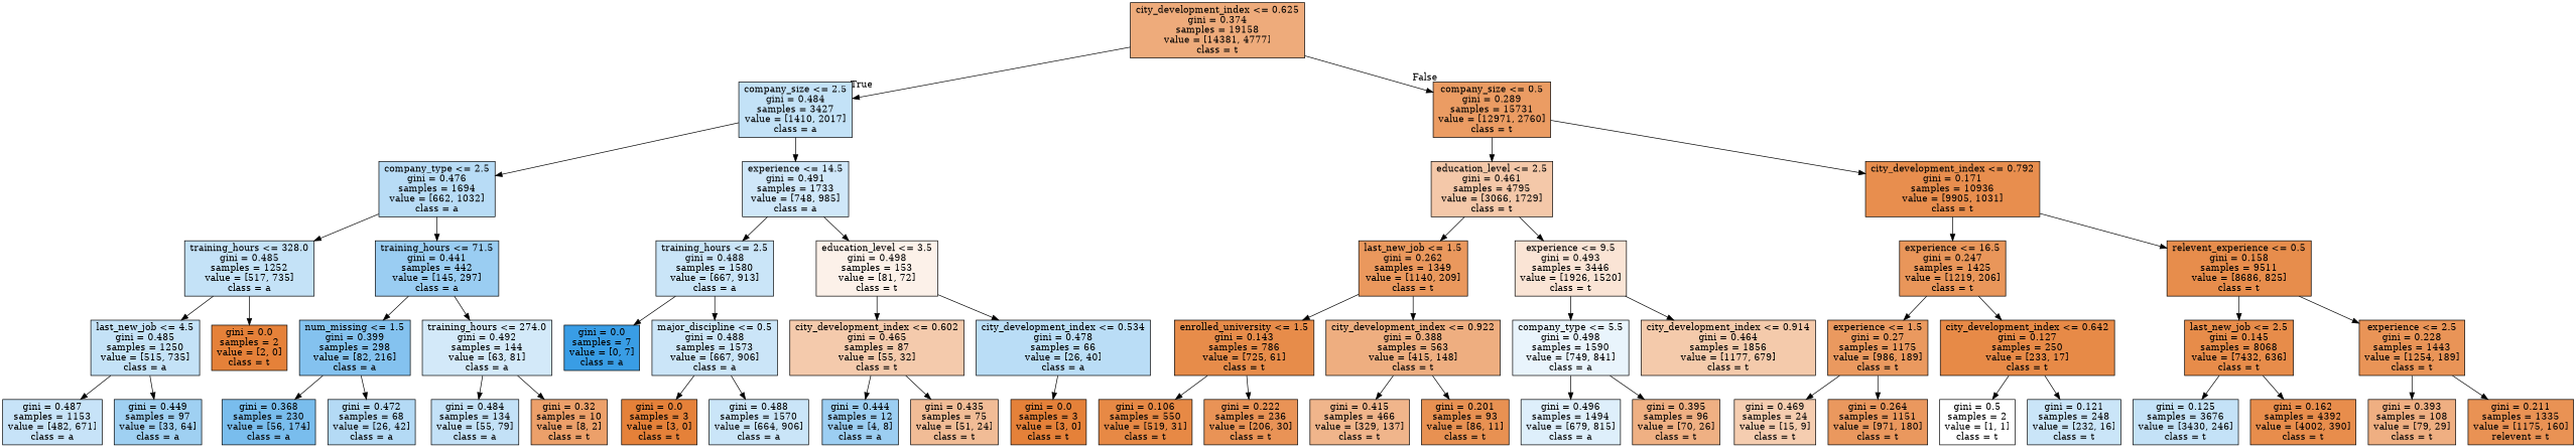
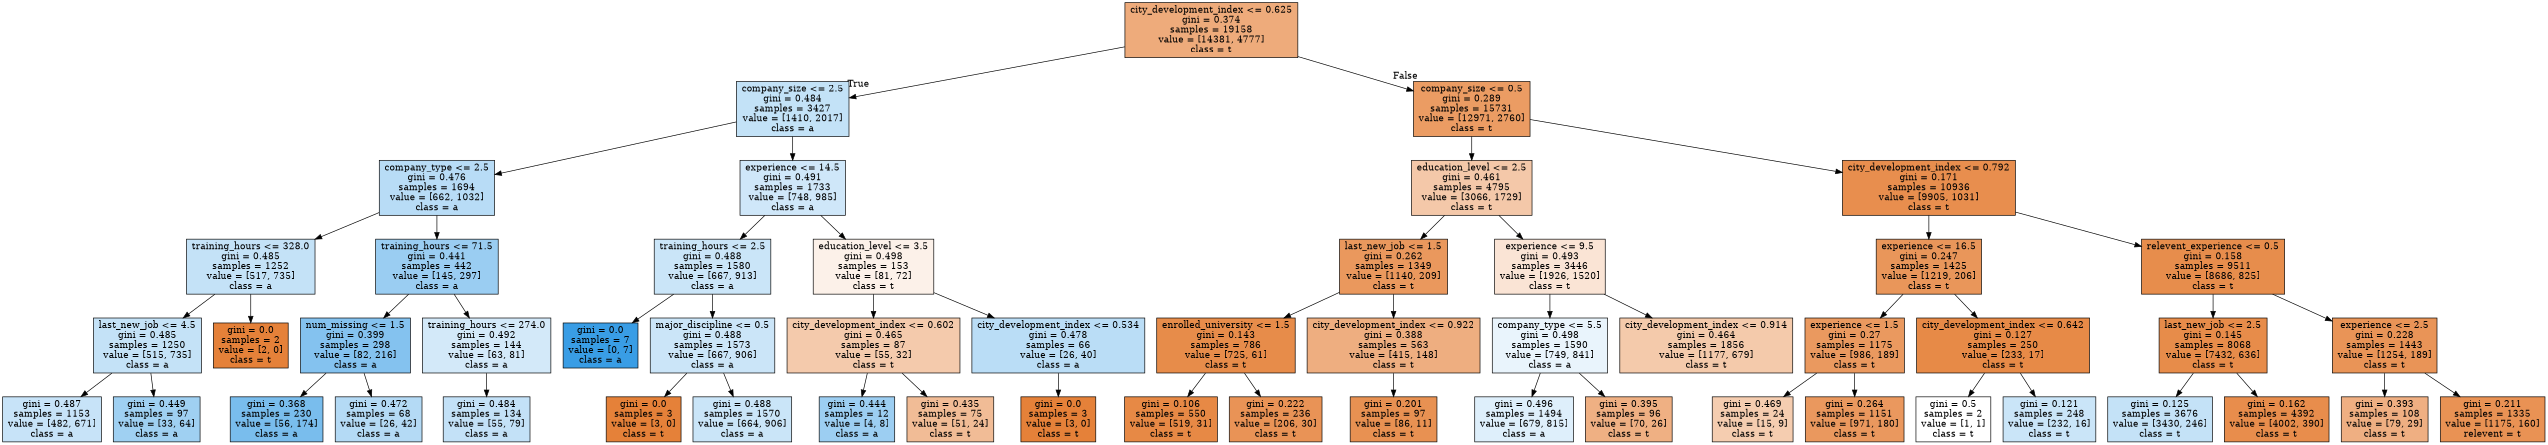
  digraph {
    node [color=black fillcolor="#c4e2f7" shape=box style=filled]
    n1 [fillcolor="#eeab7b" label="city_development_index <= 0.625\ngini = 0.374\nsamples = 19158\nvalue = [14381, 4777]\nclass = t"]
    n2 [fillcolor="#c3e2f7" label="company_size <= 2.5\ngini = 0.484\nsamples = 3427\nvalue = [1410, 2017]\nclass = a"]
    n3 [fillcolor="#eb9c63" label="company_size <= 0.5\ngini = 0.289\nsamples = 15731\nvalue = [12971, 2760]\nclass = t"]
    n4 [fillcolor="#b8dcf6" label="company_type <= 2.5\ngini = 0.476\nsamples = 1694\nvalue = [662, 1032]\nclass = a"]
    n5 [fillcolor="#cfe7f9" label="experience <= 14.5\ngini = 0.491\nsamples = 1733\nvalue = [748, 985]\nclass = a"]
    n6 [fillcolor="#f4c8a9" label="education_level <= 2.5\ngini = 0.461\nsamples = 4795\nvalue = [3066, 1729]\nclass = t"]
    n7 [fillcolor="#e88e4e" label="city_development_index <= 0.792\ngini = 0.171\nsamples = 10936\nvalue = [9905, 1031]\nclass = t"]
    n8 [label="training_hours <= 328.0\ngini = 0.485\nsamples = 1252\nvalue = [517, 735]\nclass = a"]
    n9 [fillcolor="#9acdf2" label="training_hours <= 71.5\ngini = 0.441\nsamples = 442\nvalue = [145, 297]\nclass = a"]
    n10 [fillcolor="#cae5f8" label="training_hours <= 2.5\ngini = 0.488\nsamples = 1580\nvalue = [667, 913]\nclass = a"]
    n11 [fillcolor="#fcf1e9" label="education_level <= 3.5\ngini = 0.498\nsamples = 153\nvalue = [81, 72]\nclass = t"]
    n12 [label="last_new_job <= 4.5\ngini = 0.485\nsamples = 1250\nvalue = [515, 735]\nclass = a"]
    n13 [fillcolor="#e58139" label="gini = 0.0\nsamples = 2\nvalue = [2, 0]\nclass = t"]
    n14 [fillcolor="#84c2ef" label="num_missing <= 1.5\ngini = 0.399\nsamples = 298\nvalue = [82, 216]\nclass = a"]
    n15 [fillcolor="#d3e9f9" label="training_hours <= 274.0\ngini = 0.492\nsamples = 144\nvalue = [63, 81]\nclass = a"]
    n16 [fillcolor="#c7e3f8" label="gini = 0.487\nsamples = 1153\nvalue = [482, 671]\nclass = a"]
    n17 [fillcolor="#9fd0f2" label="gini = 0.449\nsamples = 97\nvalue = [33, 64]\nclass = a"]
    n18 [fillcolor="#79bded" label="gini = 0.368\nsamples = 230\nvalue = [56, 174]\nclass = a"]
    n19 [fillcolor="#b4daf5" label="gini = 0.472\nsamples = 68\nvalue = [26, 42]\nclass = a"]
    n20 [fillcolor="#c3e1f7" label="gini = 0.484\nsamples = 134\nvalue = [55, 79]\nclass = a"]
-   n21 [fillcolor="#eca06a" label="gini = 0.32\nsamples = 10\nvalue = [8, 2]\nclass = t"]
    n22 [fillcolor="#399de5" label="gini = 0.0\nsamples = 7\nvalue = [0, 7]\nclass = a"]
    n23 [fillcolor="#cbe5f8" label="major_discipline <= 0.5\ngini = 0.488\nsamples = 1573\nvalue = [667, 906]\nclass = a"]
    n24 [fillcolor="#f4caac" label="city_development_index <= 0.602\ngini = 0.465\nsamples = 87\nvalue = [55, 32]\nclass = t"]
    n25 [fillcolor="#baddf6" label="city_development_index <= 0.534\ngini = 0.478\nsamples = 66\nvalue = [26, 40]\nclass = a"]
    n26 [fillcolor="#e58139" label="gini = 0.0\nsamples = 3\nvalue = [3, 0]\nclass = t"]
    n27 [fillcolor="#cae5f8" label="gini = 0.488\nsamples = 1570\nvalue = [664, 906]\nclass = a"]
    n28 [fillcolor="#9ccef2" label="gini = 0.444\nsamples = 12\nvalue = [4, 8]\nclass = a"]
    n29 [fillcolor="#f1bc96" label="gini = 0.435\nsamples = 75\nvalue = [51, 24]\nclass = t"]
    n30 [fillcolor="#e58139" label="gini = 0.0\nsamples = 3\nvalue = [3, 0]\nclass = t"]
    n31 [fillcolor="#ea985d" label="last_new_job <= 1.5\ngini = 0.262\nsamples = 1349\nvalue = [1140, 209]\nclass = t"]
    n32 [fillcolor="#fae4d5" label="experience <= 9.5\ngini = 0.493\nsamples = 3446\nvalue = [1926, 1520]\nclass = t"]
    n33 [fillcolor="#e9965a" label="experience <= 16.5\ngini = 0.247\nsamples = 1425\nvalue = [1219, 206]\nclass = t"]
    n34 [fillcolor="#e78d4c" label="relevent_experience <= 0.5\ngini = 0.158\nsamples = 9511\nvalue = [8686, 825]\nclass = t"]
    n35 [fillcolor="#e78c4a" label="enrolled_university <= 1.5\ngini = 0.143\nsamples = 786\nvalue = [725, 61]\nclass = t"]
    n36 [fillcolor="#eeae80" label="city_development_index <= 0.922\ngini = 0.388\nsamples = 563\nvalue = [415, 148]\nclass = t"]
    n37 [fillcolor="#e9f4fc" label="company_type <= 5.5\ngini = 0.498\nsamples = 1590\nvalue = [749, 841]\nclass = a"]
    n38 [fillcolor="#f4caab" label="city_development_index <= 0.914\ngini = 0.464\nsamples = 1856\nvalue = [1177, 679]\nclass = t"]
    n39 [fillcolor="#e78945" label="gini = 0.106\nsamples = 550\nvalue = [519, 31]\nclass = t"]
    n40 [fillcolor="#e99356" label="gini = 0.222\nsamples = 236\nvalue = [206, 30]\nclass = t"]
-   n41 [fillcolor="#f0b58b" label="gini = 0.415\nsamples = 466\nvalue = [329, 137]\nclass = t"]
-   n42 [fillcolor="#e89152" label="gini = 0.201\nsamples = 93\nvalue = [86, 11]\nclass = t"]
+   n42 [fillcolor="#e89152" label="gini = 0.201\nsamples = 97\nvalue = [86, 11]\nclass = t"]
    n43 [fillcolor="#deeffb" label="gini = 0.496\nsamples = 1494\nvalue = [679, 815]\nclass = a"]
    n44 [fillcolor="#efb083" label="gini = 0.395\nsamples = 96\nvalue = [70, 26]\nclass = t"]
    n45 [fillcolor="#ea995f" label="experience <= 1.5\ngini = 0.27\nsamples = 1175\nvalue = [986, 189]\nclass = t"]
    n46 [fillcolor="#e78a47" label="city_development_index <= 0.642\ngini = 0.127\nsamples = 250\nvalue = [233, 17]\nclass = t"]
    n47 [fillcolor="#e78c4a" label="last_new_job <= 2.5\ngini = 0.145\nsamples = 8068\nvalue = [7432, 636]\nclass = t"]
    n48 [fillcolor="#e99457" label="experience <= 2.5\ngini = 0.228\nsamples = 1443\nvalue = [1254, 189]\nclass = t"]
    n49 [fillcolor="#f5cdb0" label="gini = 0.469\nsamples = 24\nvalue = [15, 9]\nclass = t"]
    n50 [fillcolor="#ea985e" label="gini = 0.264\nsamples = 1151\nvalue = [971, 180]\nclass = t"]
    n51 [fillcolor="#ffffff" label="gini = 0.5\nsamples = 2\nvalue = [1, 1]\nclass = t"]
    n52 [fillcolor="#cae5f8" label="gini = 0.121\nsamples = 248\nvalue = [232, 16]\nclass = t"]
    n53 [label="gini = 0.125\nsamples = 3676\nvalue = [3430, 246]\nclass = t"]
    n54 [fillcolor="#e88d4c" label="gini = 0.162\nsamples = 4392\nvalue = [4002, 390]\nclass = t"]
    n55 [fillcolor="#efaf82" label="gini = 0.393\nsamples = 108\nvalue = [79, 29]\nclass = t"]
    n56 [fillcolor="#e99254" label="gini = 0.211\nsamples = 1335\nvalue = [1175, 160]\nrelevent = t"]
    n1 -> n2 [headlabel=True labelangle=45 labeldistance=2.5]
    n1 -> n3 [headlabel=False labelangle=-45 labeldistance=2.5]
    n2 -> n4
    n2 -> n5
    n3 -> n6
    n3 -> n7
    n4 -> n8
    n4 -> n9
    n5 -> n10
    n5 -> n11
    n6 -> n31
    n6 -> n32
    n7 -> n33
    n7 -> n34
    n8 -> n12
    n8 -> n13
    n9 -> n14
    n9 -> n15
    n10 -> n22
    n10 -> n23
    n11 -> n24
    n11 -> n25
    n12 -> n16
    n12 -> n17
    n14 -> n18
    n14 -> n19
    n15 -> n20
-   n15 -> n21
    n23 -> n26
    n23 -> n27
    n24 -> n28
    n24 -> n29
    n25 -> n30
    n31 -> n35
    n31 -> n36
    n32 -> n37
    n32 -> n38
    n33 -> n45
    n33 -> n46
    n34 -> n47
    n34 -> n48
    n35 -> n39
    n35 -> n40
-   n36 -> n41
    n36 -> n42
    n37 -> n43
    n37 -> n44
    n45 -> n49
    n45 -> n50
    n46 -> n51
    n46 -> n52
    n47 -> n53
    n47 -> n54
    n48 -> n55
    n48 -> n56
  }
